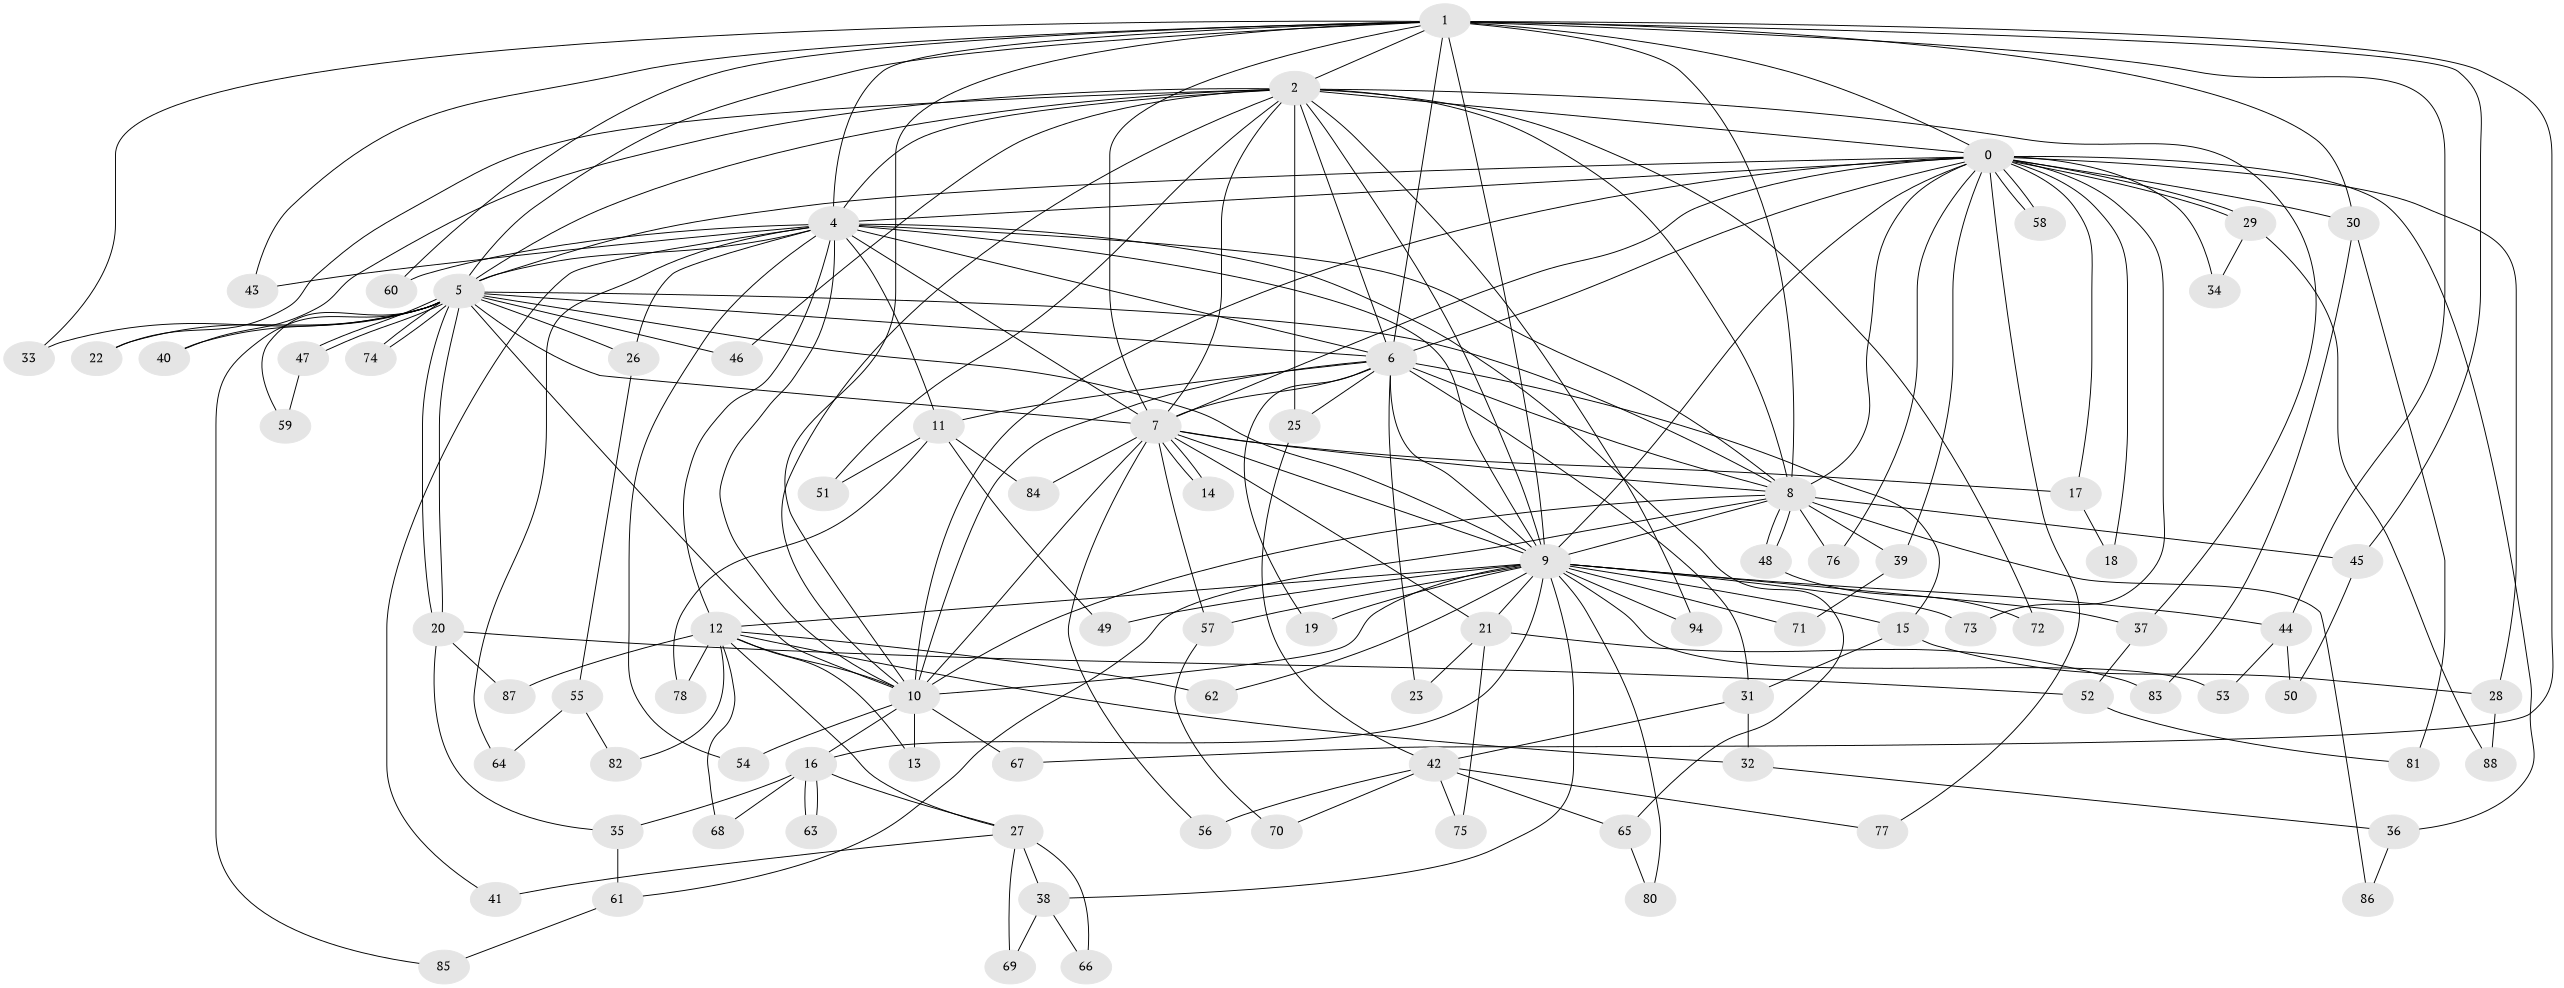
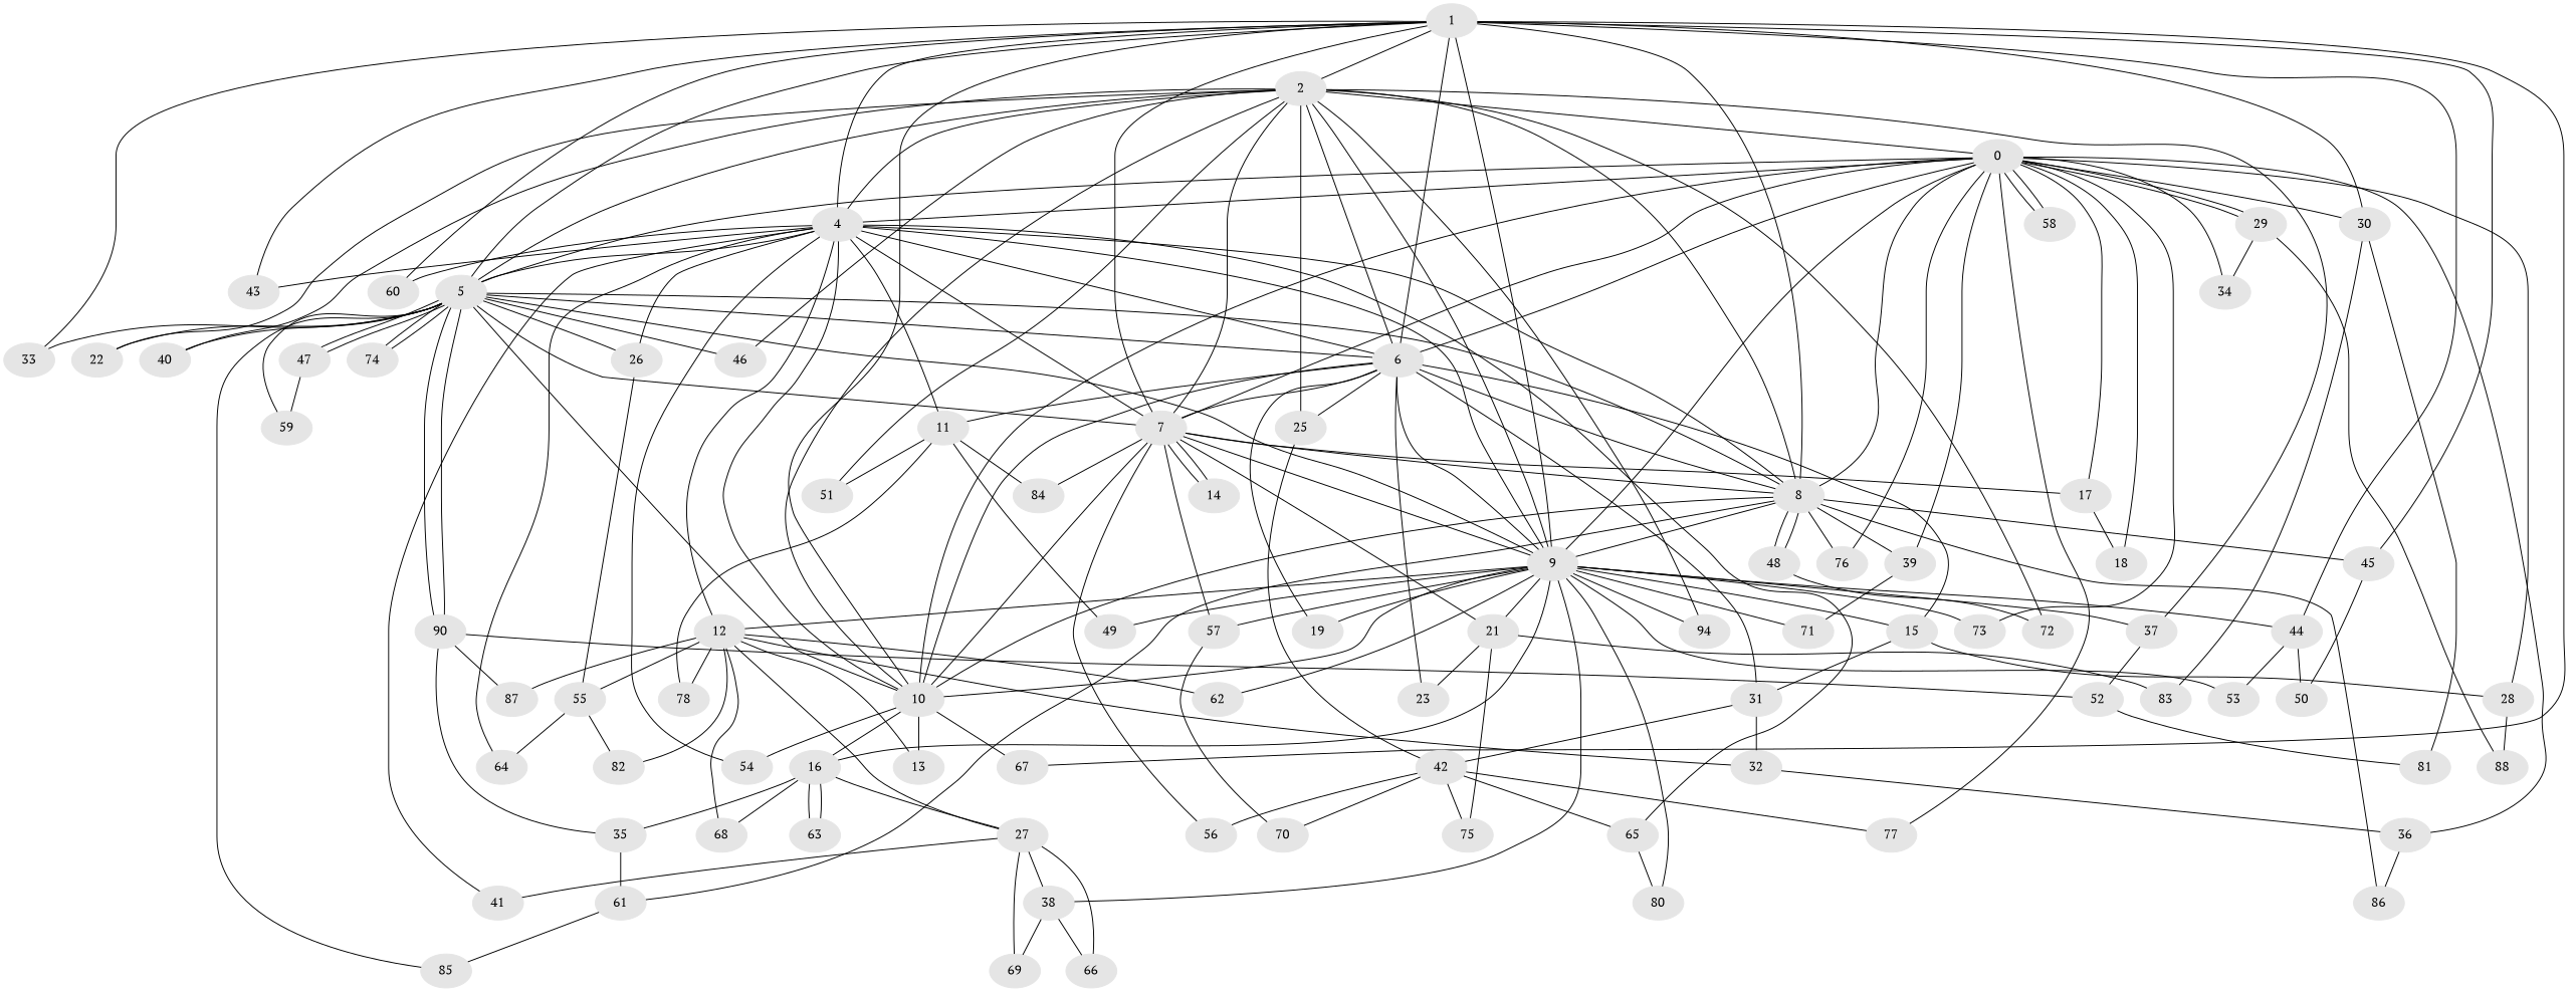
  graph {
    fontname="PT Serif"
    node [color=gray90 fontname="PT Serif" style=filled]
    edge [fontname="PT Serif"]
    1
    2
    n3 [label=0]
    4
    5
    6
    7
    8
    9
    10
    30
    33
    43
    44
    45
    60
    67
    22
    n19 [label=94]
    25
    37
    40
    46
    51
    72
    17
    18
    28
    29
    34
    36
    39
    58
    73
    76
    77
    11
    12
    26
    41
    54
    64
    65
-   20
+   20 [label=90]
    47
    59
    74
    85
    15
    19
    23
    31
    14
    21
    56
    57
    84
    48
    61
    86
    16
    38
    49
    53
    62
    71
    80
    13
    83
    81
    50
    42
    52
    88
    78
    27
    32
    55
    68
    82
    87
    35
    75
    70
    63
    66
    69
    1 -- 2
-   1 -- n3
    1 -- 4
    1 -- 5
    1 -- 6
    1 -- 7
    1 -- 8
    1 -- 9
    1 -- 10
    1 -- 30
    1 -- 33
    1 -- 43
    1 -- 44
    1 -- 45
    1 -- 60
    1 -- 67
    2 -- n3
    2 -- 4
    2 -- 5
    2 -- 6
    2 -- 7
    2 -- 8
    2 -- 9
    2 -- 10
    2 -- 22
    2 -- n19
    2 -- 25
    2 -- 37
    2 -- 40
    2 -- 46
    2 -- 51
    2 -- 72
    n3 -- 4
    n3 -- 5
    n3 -- 6
    n3 -- 7
    n3 -- 8
    n3 -- 9
    n3 -- 10
    n3 -- 30
    n3 -- 17
    n3 -- 18
    n3 -- 28
    n3 -- 29
    n3 -- 29
    n3 -- 34
    n3 -- 36
    n3 -- 39
    n3 -- 58
    n3 -- 58
    n3 -- 73
    n3 -- 76
    n3 -- 77
    4 -- 5
    4 -- 6
    4 -- 7
    4 -- 8
    4 -- 9
    4 -- 10
    4 -- 43
    4 -- 60
    4 -- 11
    4 -- 12
    4 -- 26
    4 -- 41
    4 -- 54
    4 -- 64
    4 -- 65
    5 -- 6
    5 -- 7
    5 -- 8
    5 -- 9
    5 -- 10
    5 -- 33
    5 -- 22
    5 -- 40
    5 -- 46
    5 -- 26
    5 -- 20
    5 -- 20
    5 -- 47
    5 -- 47
    5 -- 59
    5 -- 74
    5 -- 74
    5 -- 85
    6 -- 7
    6 -- 8
    6 -- 9
    6 -- 10
    6 -- 25
    6 -- 11
    6 -- 15
    6 -- 19
    6 -- 23
    6 -- 31
    7 -- 8
    7 -- 9
    7 -- 10
    7 -- 17
    7 -- 14
    7 -- 14
    7 -- 21
    7 -- 56
    7 -- 57
    7 -- 84
    8 -- 9
    8 -- 10
    8 -- 45
    8 -- 39
    8 -- 76
    8 -- 48
    8 -- 48
    8 -- 61
    8 -- 86
    9 -- 10
    9 -- 44
    9 -- n19
    9 -- 37
    9 -- 73
    9 -- 12
    9 -- 15
    9 -- 19
    9 -- 21
    9 -- 57
    9 -- 16
    9 -- 38
    9 -- 49
    9 -- 53
    9 -- 62
    9 -- 71
    9 -- 80
    10 -- 67
    10 -- 54
    10 -- 16
    10 -- 13
    30 -- 83
    30 -- 81
    44 -- 53
    44 -- 50
    45 -- 50
    25 -- 42
    37 -- 52
    17 -- 18
    28 -- 88
    29 -- 34
    29 -- 88
    36 -- 86
    39 -- 71
    11 -- 51
    11 -- 84
    11 -- 49
    11 -- 78
    12 -- 62
    12 -- 13
    12 -- 78
    12 -- 27
    12 -- 32
-   12 -- 10
+   12 -- 55
    12 -- 68
    12 -- 82
    12 -- 87
    26 -- 55
    65 -- 80
    20 -- 52
    20 -- 87
    20 -- 35
    47 -- 59
    15 -- 28
    15 -- 31
    31 -- 42
    31 -- 32
    21 -- 23
    21 -- 83
    21 -- 75
    57 -- 70
    48 -- 72
    61 -- 85
    16 -- 27
    16 -- 68
    16 -- 35
    16 -- 63
    16 -- 63
    38 -- 66
    38 -- 69
    42 -- 77
    42 -- 65
    42 -- 56
    42 -- 75
    42 -- 70
    52 -- 81
    27 -- 41
    27 -- 38
    27 -- 66
    27 -- 69
    32 -- 36
    55 -- 64
    55 -- 82
    35 -- 61
  }
